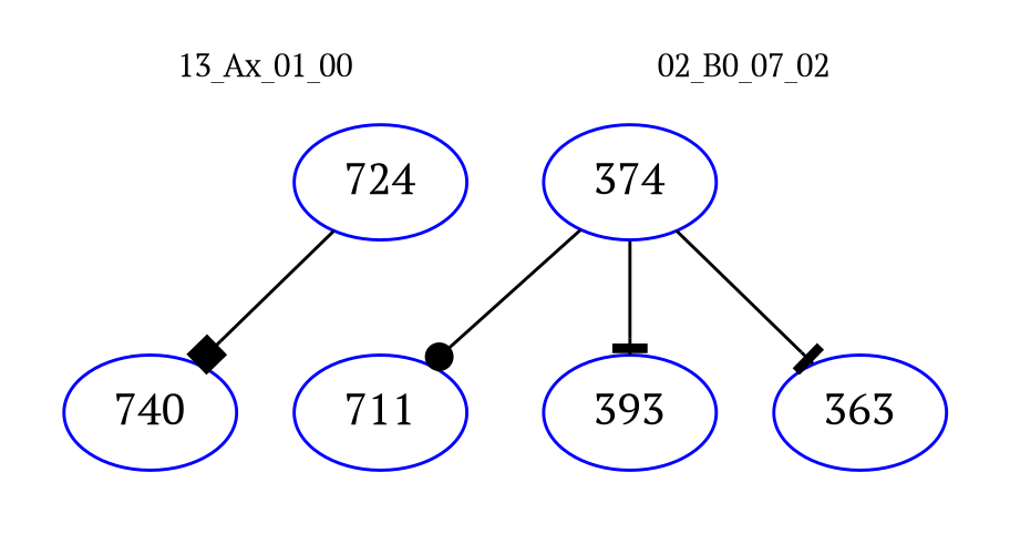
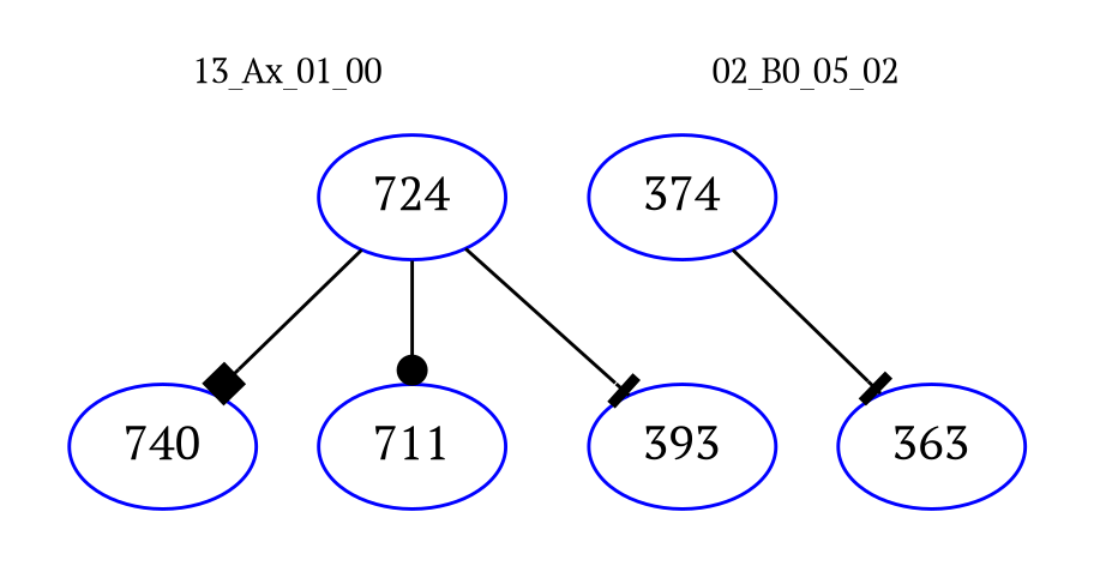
  digraph {
    fontname="PT Serif"
    node [color=blue fontname="PT Serif"]
    edge [arrowhead=tee color=black fontname="PT Serif"]
    n1 [label=724]
    n2 [label=711]
    n3 [label=740]
    n4 [label=374]
    n5 [label=363]
    n6 [label=393]
    subgraph cluster_1 {
      color=white
      fontsize=10
      label="13_Ax_01_00"
      n1
      n2
      n3
    }
    subgraph cluster_2 {
      color=white
      fontsize=10
-     label="02_B0_07_02"
+     label="02_B0_05_02"
      n4
      n5
      n6
    }
-   n4 -> n2 [arrowhead=dot]
+   n1 -> n2 [arrowhead=dot]
    n1 -> n3 [arrowhead=box]
    n4 -> n5
-   n4 -> n6
+   n1 -> n6
  }
